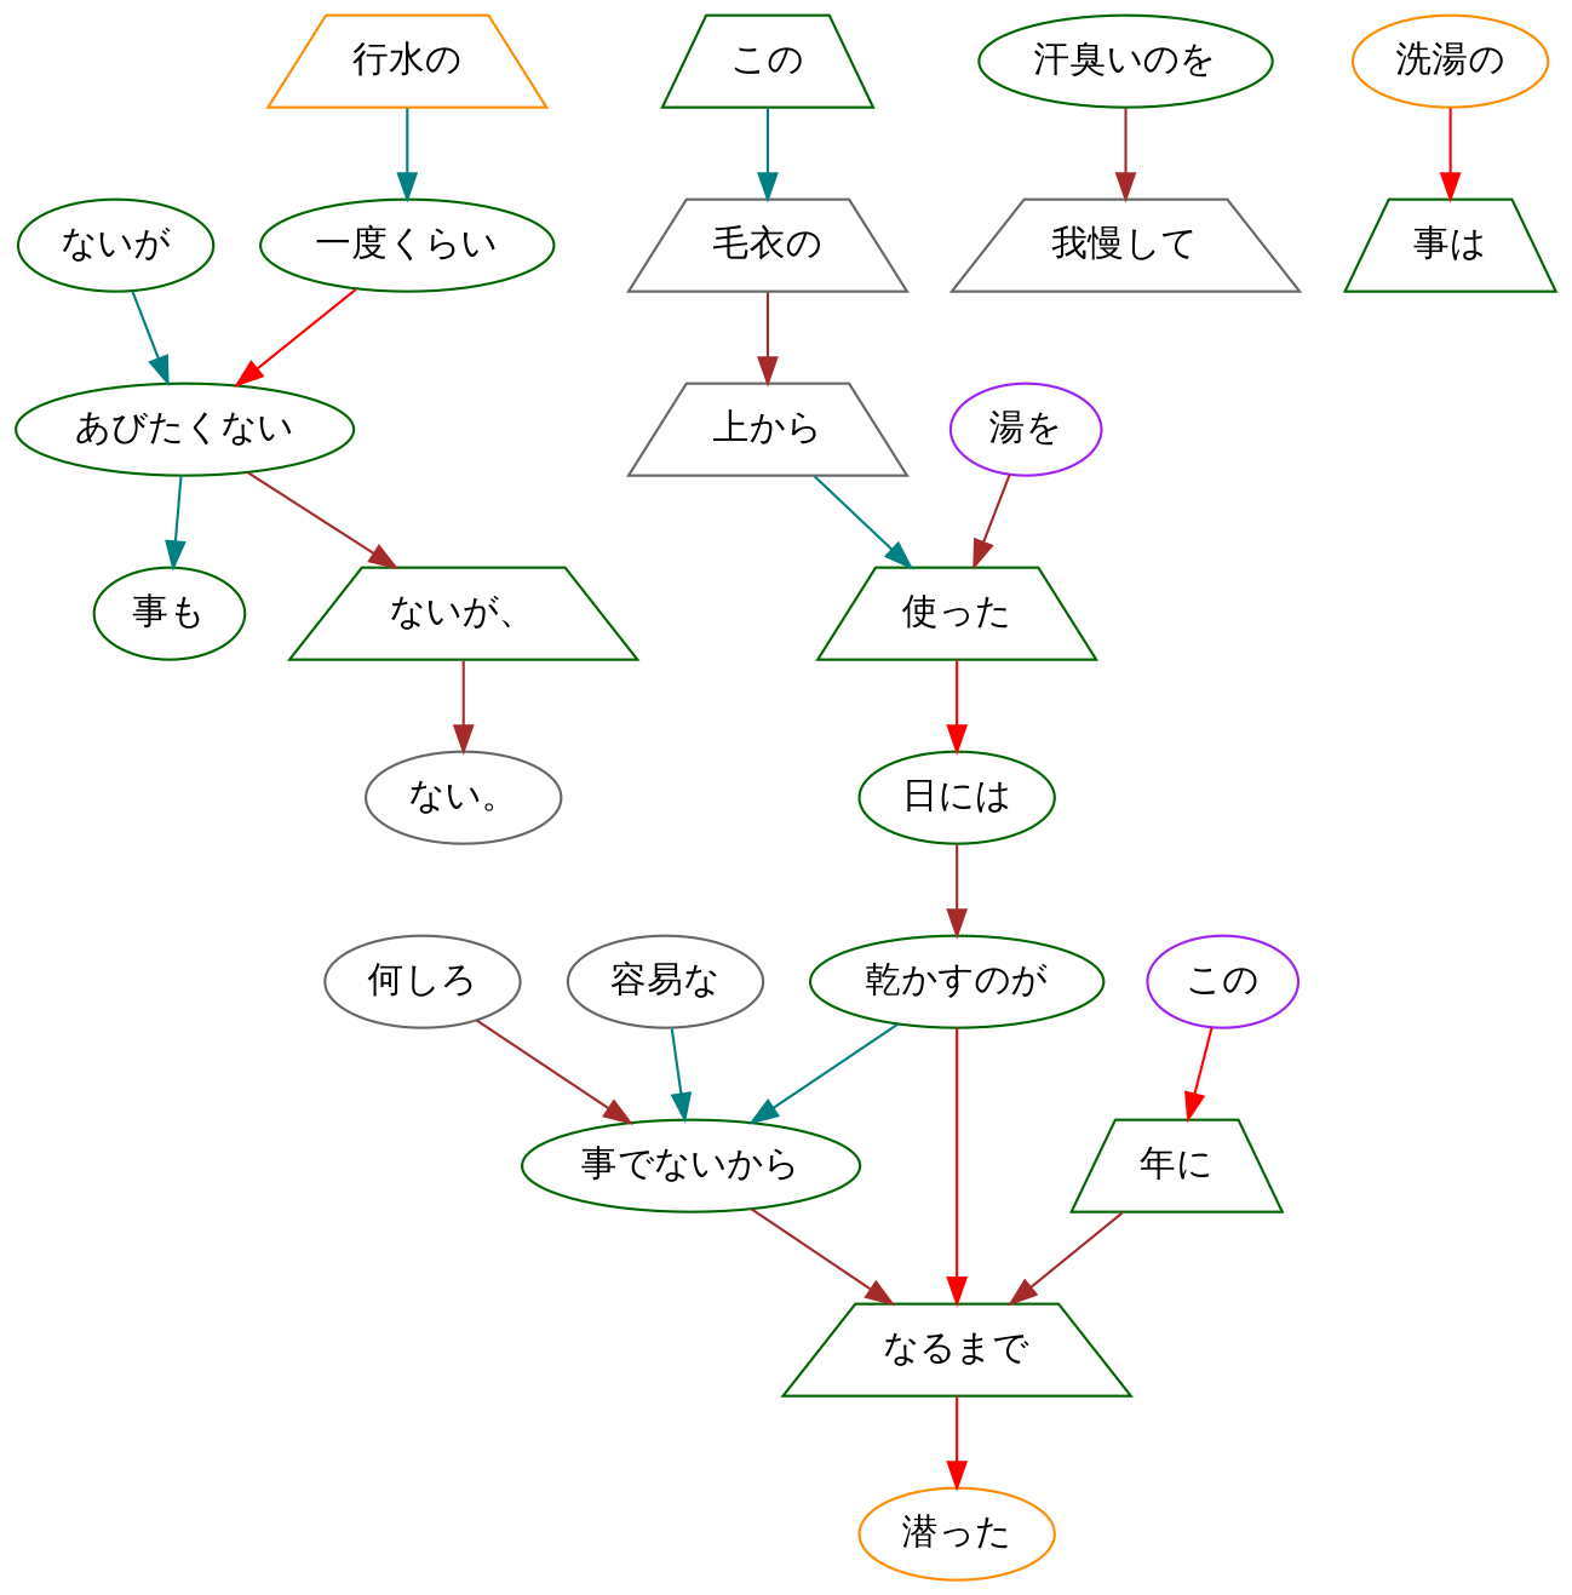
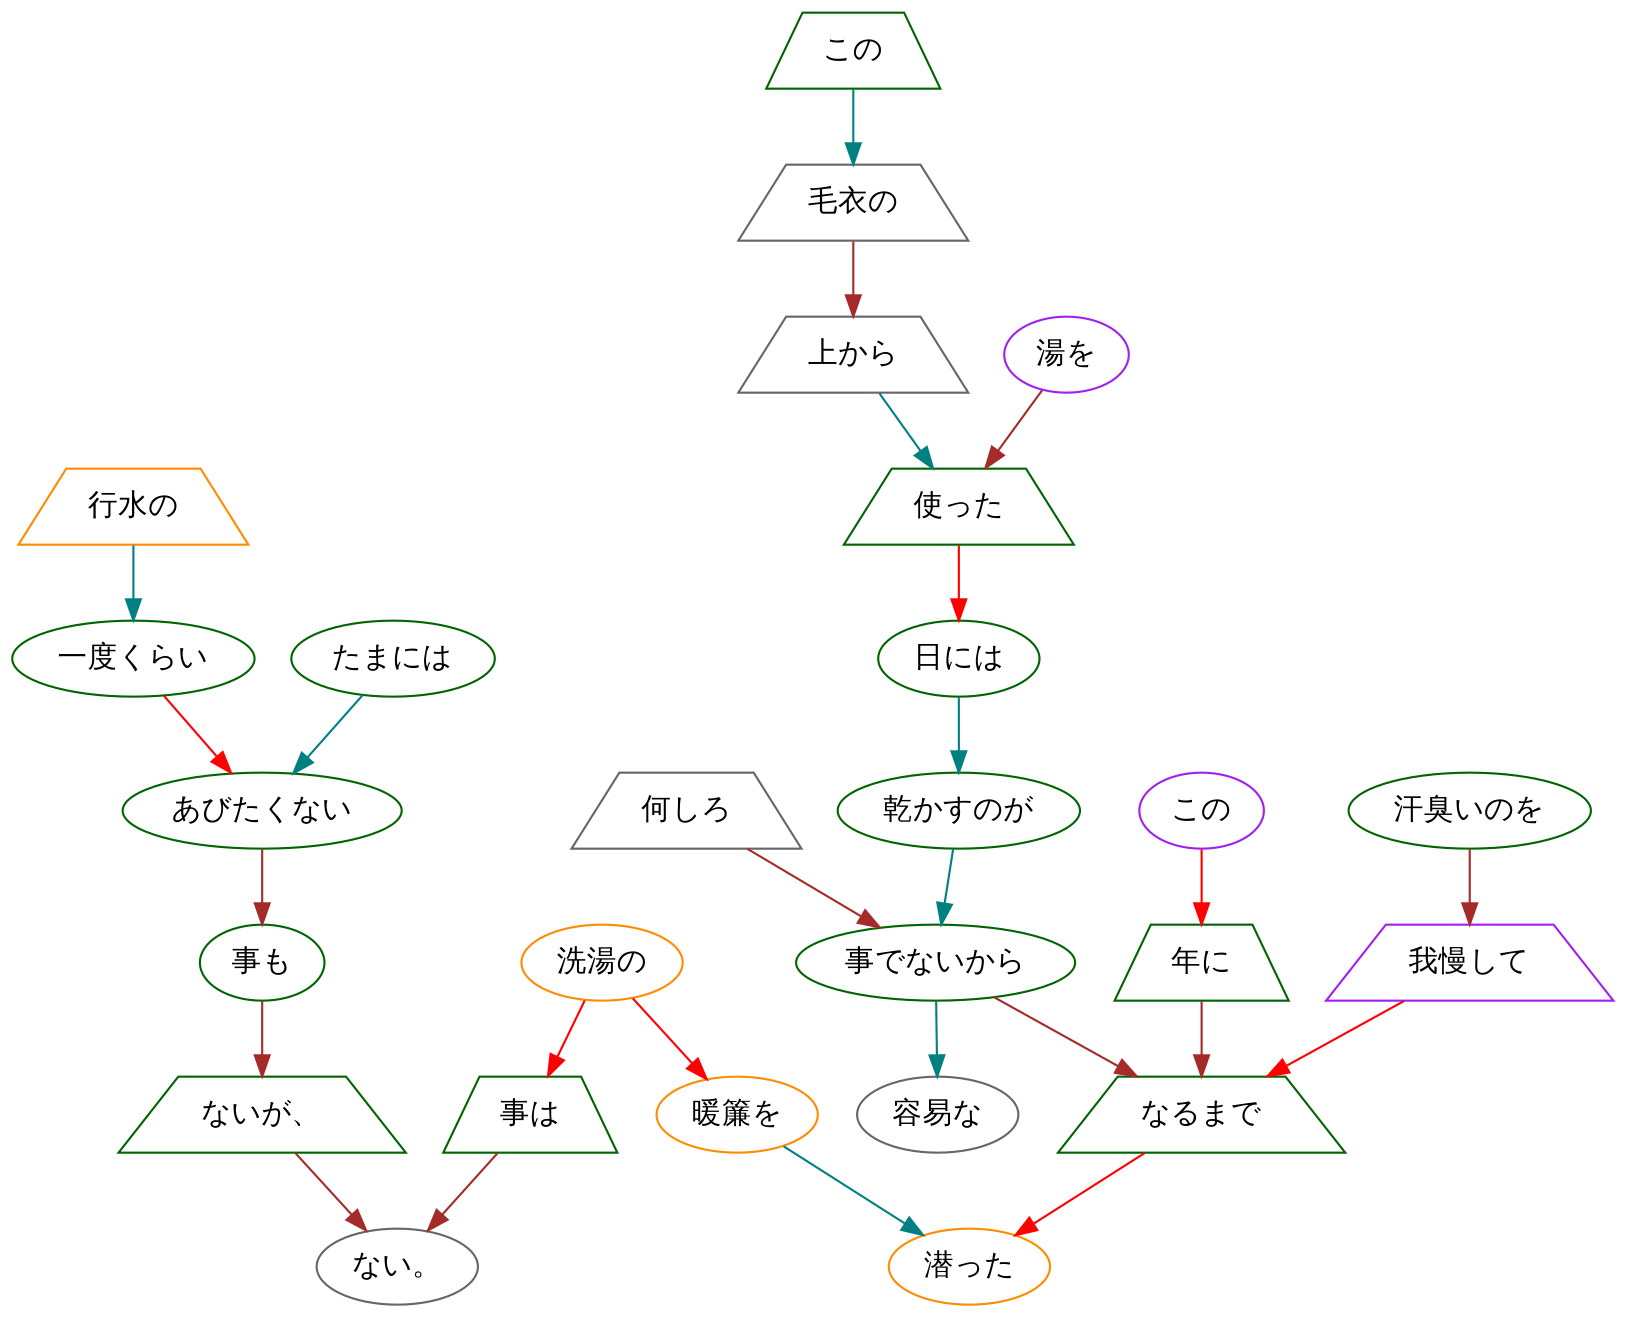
  digraph {
    fontname=Ubuntu
    node [color=darkgreen fontname=Ubuntu shape=ellipse]
    edge [color=teal fontname=Ubuntu]
-   n1 [label="ないが"]
+   n1 [label="たまには"]
    n2 [label="あびたくない"]
    n3 [label="事も"]
    n4 [color=darkorange label="行水の" shape=trapezium]
    n5 [label="一度くらい"]
    n6 [label="ないが、" shape=trapezium]
    n7 [color=gray40 label="ない。"]
-   n8 [color=gray40 label="何しろ"]
+   n8 [color=gray40 label="何しろ" shape=trapezium]
    n9 [label="事でないから"]
    n10 [label="なるまで" shape=trapezium]
    n11 [label="この" shape=trapezium]
    n12 [color=gray40 label="毛衣の" shape=trapezium]
    n13 [color=gray40 label="上から" shape=trapezium]
    n14 [label="使った" shape=trapezium]
    n15 [label="日には"]
    n16 [color=purple label="湯を"]
    n17 [label="乾かすのが"]
    n18 [color=gray40 label="容易な"]
    n19 [color=darkorange label="潜った"]
    n20 [label="汗臭いのを"]
-   n21 [color=gray40 label="我慢して" shape=trapezium]
+   n21 [color=purple label="我慢して" shape=trapezium]
    n22 [color=purple label="この"]
    n23 [label="年に" shape=trapezium]
    n24 [color=darkorange label="洗湯の"]
+   n25 [color=darkorange label="暖簾を"]
    n26 [label="事は" shape=trapezium]
    n1 -> n2
-   n2 -> n3
-   n2 -> n6 [color=brown]
+   n2 -> n3 [color=brown]
+   n3 -> n6 [color=brown]
    n4 -> n5
    n5 -> n2 [color=red]
    n6 -> n7 [color=brown]
    n8 -> n9 [color=brown]
    n9 -> n10 [color=brown]
    n10 -> n19 [color=red]
    n11 -> n12
    n12 -> n13 [color=brown]
    n13 -> n14
    n14 -> n15 [color=red]
-   n15 -> n17 [color=brown]
+   n15 -> n17
    n16 -> n14 [color=brown]
    n17 -> n9
-   n18 -> n9
+   n9 -> n18
    n20 -> n21 [color=brown]
-   n17 -> n10 [color=red]
+   n21 -> n10 [color=red]
    n22 -> n23 [color=red]
    n23 -> n10 [color=brown]
+   n24 -> n25 [color=red]
    n24 -> n26 [color=red]
+   n25 -> n19
+   n26 -> n7 [color=brown]
  }
